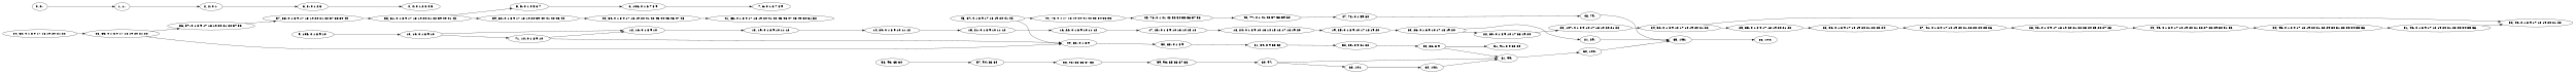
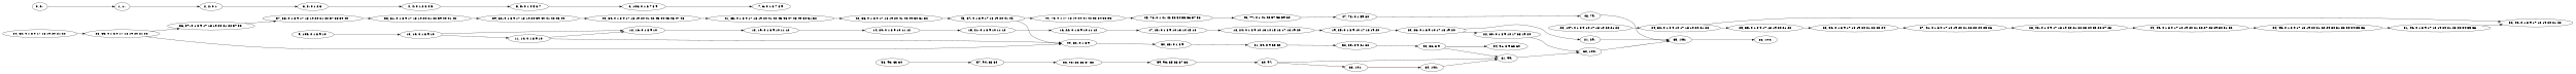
  digraph {
    rankdir=LR
    n1 [label="0, 0: "]
    n2 [label="1, 1: "]
    n3 [label="2, 2: 0 1 "]
    n4 [label="3, 3: 0 1 2 3 "]
    n5 [label="4, 4: 0 1 2 3 4 5 "]
    n6 [label="5, 5: 0 1 4 5 6 7 "]
    n7 [label="6, 106: 0 1 6 7 8 9 "]
    n8 [label="7, 6: 0 1 6 7 8 9 "]
    n9 [label="9, 105: 0 1 8 9 10 "]
    n10 [label="10, 10: 0 1 8 9 10 "]
    n11 [label="49, 82: 0 1 8 9 "]
    n12 [label="50, 83: 0 1 8 9 "]
-   n13 [label="71, 14: 0 1 8 9 10"]
+   n13 [label="11, 14: 0 1 8 9 10 "]
    n14 [label="12, 16: 0 1 8 9 10 "]
    n15 [label="13, 19: 0 1 8 9 10 11 12 "]
    n16 [label="14, 20: 0 1 8 9 10 11 12 "]
    n17 [label="15, 21: 0 1 8 9 10 11 12 "]
    n18 [label="16, 22: 0 1 8 9 10 11 12 "]
    n19 [label="17, 23: 0 1 8 9 10 13 14 15 16 "]
    n20 [label="18, 24: 0 1 8 9 10 13 14 15 16 17 18 19 20 "]
    n21 [label="19, 25: 0 1 8 9 10 17 18 19 20 "]
    n22 [label="20, 26: 0 1 8 9 10 17 18 19 20 "]
    n23 [label="21, 29: "]
    n24 [label="22, 30: 0 1 8 9 10 17 68 19 20"]
    n25 [label="65, 103: "]
    n26 [label="23, 107: 0 1 8 9 10 17 18 19 20 21 22 "]
    n27 [label="66, 104: "]
-   n28 [label="24, 32: 0 1 8 9 10 17 18 19 20 21 22 "]
+   n28 [label="24, 32: 0 1 8 9 10 17 18 19 20 21 28"]
    n29 [label="25, 35: 0 1 8 9 17 18 19 20 21 22 "]
    n30 [label="32, 48: 0 1 8 9 17 18 19 20 21 22 "]
    n31 [label="26, 38: 0 1 8 9 17 18 19 20 21 22 23 24 "]
    n32 [label="27, 41: 0 1 8 9 17 18 19 20 21 22 23 24 25 26 "]
    n33 [label="28, 42: 0 1 8 9 17 18 19 20 21 22 23 24 25 26 27 28 "]
    n34 [label="29, 44: 0 1 8 9 17 18 19 20 21 22 27 28 29 30 31 32 "]
    n35 [label="30, 45: 0 1 8 9 17 18 19 20 21 22 29 30 31 32 33 34 35 36 "]
    n36 [label="31, 46: 0 1 8 9 17 18 19 20 21 22 33 34 35 36 "]
    n37 [label="34, 52: 0 1 8 9 17 18 19 20 21 22 "]
    n38 [label="35, 53: 0 1 8 9 17 18 19 20 21 22 "]
    n39 [label="36, 57: 0 1 8 9 17 18 19 20 21 22 37 38 "]
    n40 [label="37, 58: 0 1 8 9 17 18 19 20 21 22 37 38 39 40 "]
    n41 [label="38, 61: 0 1 8 9 17 18 19 20 21 22 39 40 41 42 "]
    n42 [label="39, 62: 0 1 8 9 17 18 19 20 39 40 41 42 43 44 "]
    n43 [label="40, 64: 0 1 8 9 17 18 19 20 41 42 43 44 45 46 47 48 "]
    n44 [label="41, 65: 0 1 8 9 17 18 19 20 41 42 45 46 47 48 49 50 51 52 "]
+   n45 [label="42, 66: 0 1 8 9 17 18 19 20 41 42 49 50 51 52 "]
    n46 [label="43, 67: 0 1 8 9 17 18 19 20 41 42 "]
    n47 [label="44, 75: 0 1 17 18 19 20 41 42 53 54 55 56 "]
    n48 [label="45, 76: 0 1 41 42 53 54 55 56 57 58 "]
    n49 [label="46, 77: 0 1 41 42 57 58 59 60 "]
    n50 [label="47, 78: 0 1 59 60 "]
    n51 [label="48, 79: "]
    n52 [label="51, 84: 8 9 63 62"]
    n53 [label="52, 85: 8 9 61 62 "]
    n54 [label="53, 86: 8 9 "]
-   n55 [label="51, 91: 8 9 63 64"]
+   n55 [label="54, 91: 8 9 63 64 "]
    n56 [label="61, 99: "]
    n57 [label="62, 100: "]
    n58 [label="56, 93: 63 64 "]
    n59 [label="57, 94: 63 64 "]
    n60 [label="58, 95: 65 66 67 68 "]
    n61 [label="59, 96: 65 66 67 68 "]
    n62 [label="60, 97: "]
    n63 [label="63, 101: "]
    n64 [label="64, 102: "]
    n1 -> n2
    n2 -> n3
    n3 -> n4
    n4 -> n5
-   n41 -> n6
+   n5 -> n6
    n6 -> n7
    n7 -> n8
    n9 -> n10
    n10 -> n13
    n10 -> n14
    n11 -> n12
    n12 -> n52
    n13 -> n11
    n13 -> n14
    n14 -> n15
    n15 -> n16
    n16 -> n17
    n17 -> n18
    n18 -> n19
    n19 -> n20
    n20 -> n21
    n21 -> n22
    n22 -> n23
    n22 -> n24
    n23 -> n25
-   n24 -> n26
+   n24 -> n57
    n25 -> n27
    n26 -> n28
    n28 -> n29
    n28 -> n30
    n29 -> n31
    n31 -> n32
    n32 -> n33
    n33 -> n34
    n34 -> n35
    n35 -> n36
    n36 -> n30
    n37 -> n38
    n38 -> n11
    n38 -> n39
    n39 -> n40
    n40 -> n41
    n41 -> n42
    n42 -> n43
    n43 -> n44
+   n44 -> n45
+   n45 -> n46
    n46 -> n11
    n46 -> n47
    n47 -> n48
    n48 -> n49
    n49 -> n50
    n50 -> n51
    n51 -> n25
    n52 -> n53
    n53 -> n54
    n54 -> n55
    n54 -> n56
    n56 -> n57
    n57 -> n25
    n58 -> n59
    n59 -> n60
    n60 -> n61
    n61 -> n62
    n62 -> n56
    n62 -> n63
    n63 -> n64
    n64 -> n56
  }
